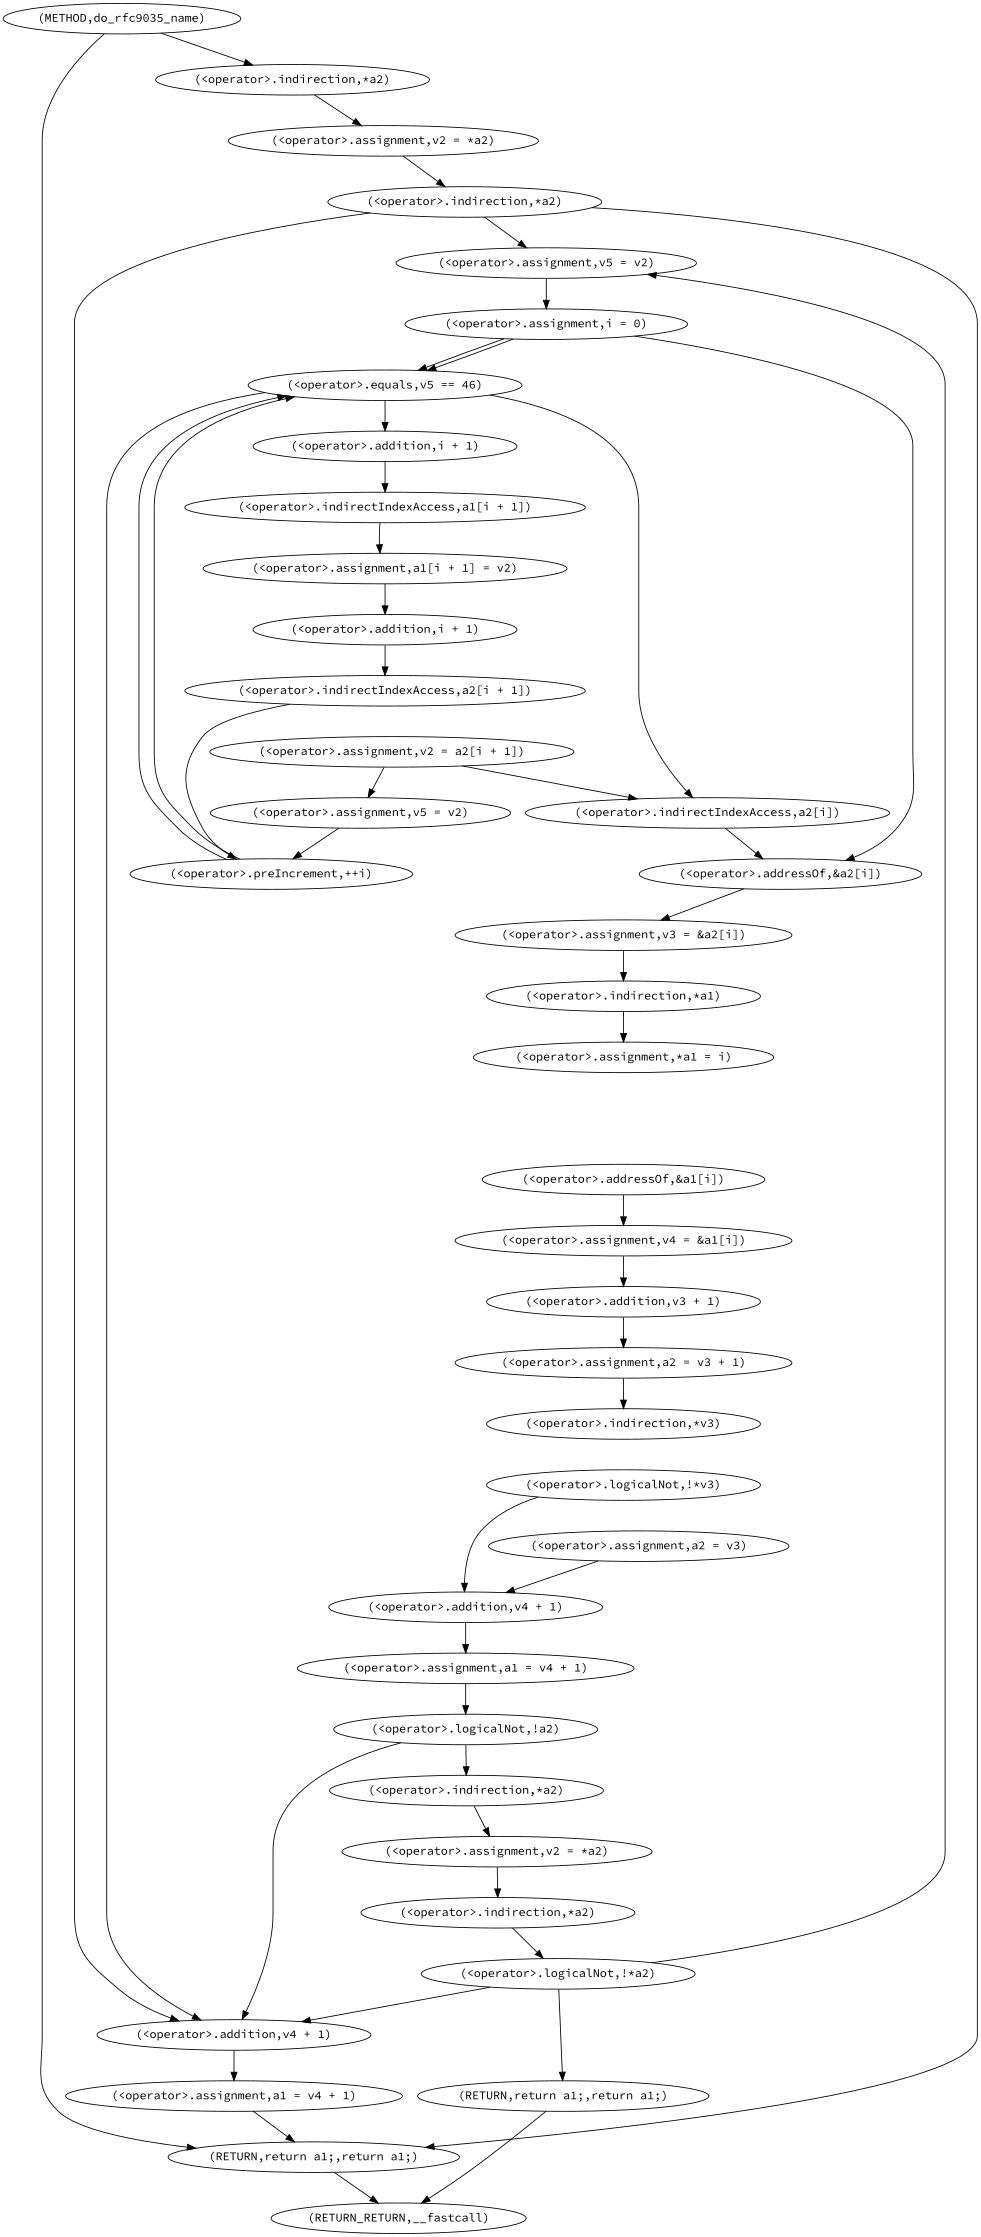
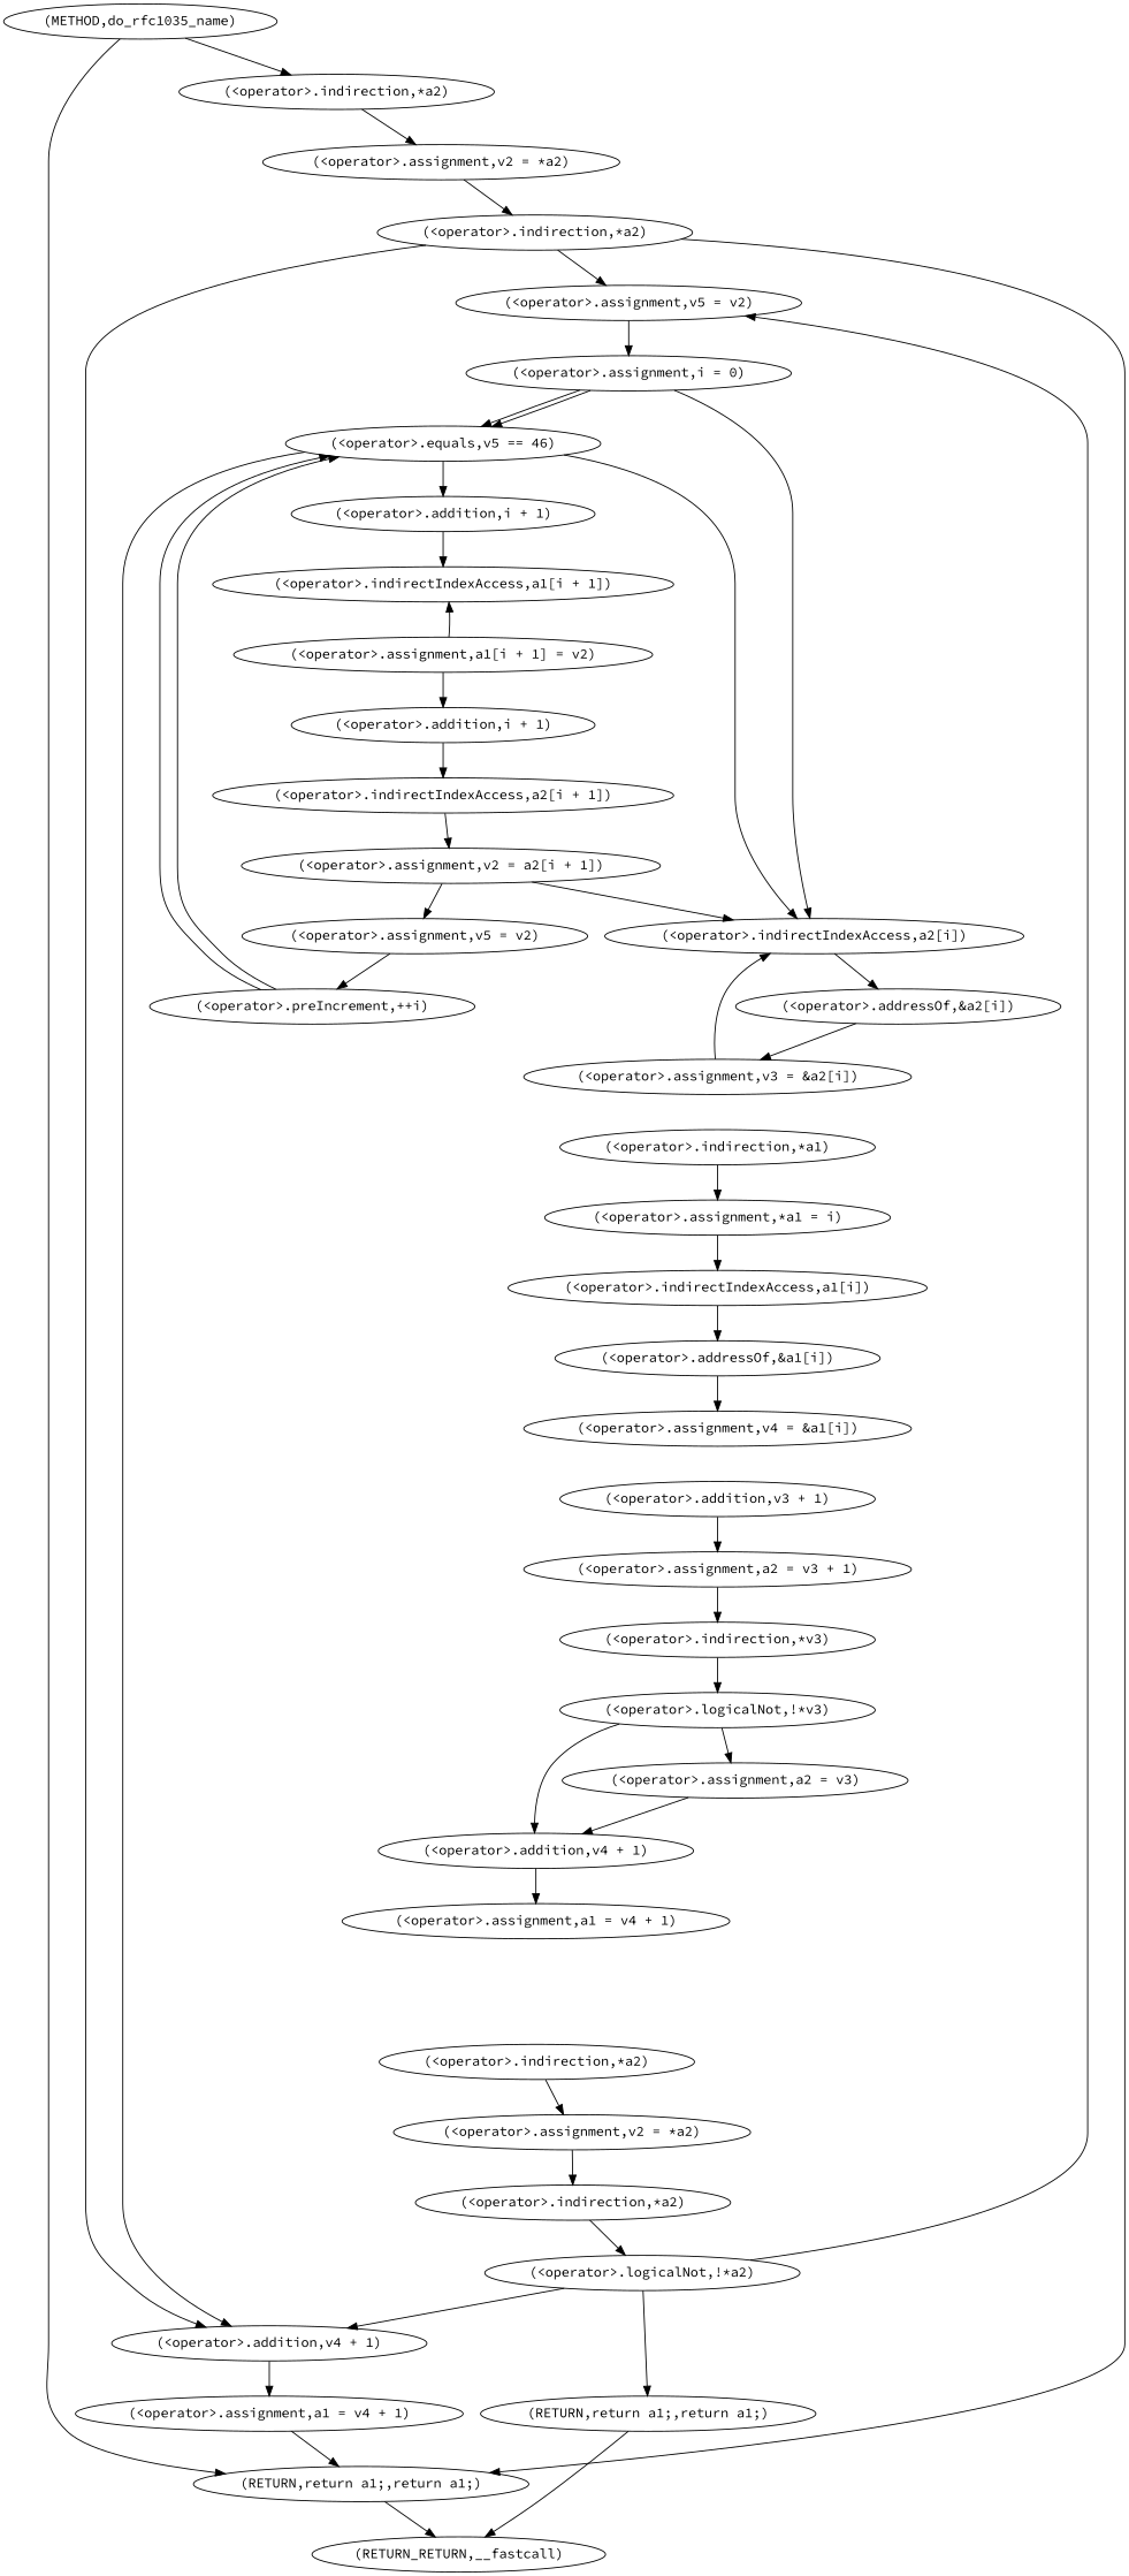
  digraph {
    fontname="Source Code Pro"
    node [fontname="Source Code Pro"]
    edge [fontname="Source Code Pro"]
    n1 [label="(<operator>.assignment,v2 = *a2)"]
    n2 [label="(<operator>.indirection,*a2)"]
    n3 [label="(<operator>.assignment,v5 = v2)"]
    n4 [label="(<operator>.addition,v4 + 1)"]
    n5 [label="(RETURN,return a1;,return a1;)"]
    n6 [label="(<operator>.indirection,*a2)"]
    n7 [label="(<operator>.assignment,i = 0)"]
    n8 [label="(<operator>.assignment,a1 = v4 + 1)"]
    n9 [label="(RETURN_RETURN,__fastcall)"]
    n10 [label="(<operator>.equals,v5 == 46)"]
    n11 [label="(<operator>.indirectIndexAccess,a2[i])"]
    n12 [label="(<operator>.addition,i + 1)"]
    n13 [label="(<operator>.addressOf,&a2[i])"]
    n14 [label="(<operator>.preIncrement,++i)"]
    n15 [label="(<operator>.indirectIndexAccess,a1[i + 1])"]
    n16 [label="(<operator>.assignment,a1[i + 1] = v2)"]
    n17 [label="(<operator>.addition,i + 1)"]
    n18 [label="(<operator>.indirectIndexAccess,a2[i + 1])"]
    n19 [label="(<operator>.assignment,v2 = a2[i + 1])"]
    n20 [label="(<operator>.assignment,v5 = v2)"]
    n21 [label="(<operator>.assignment,v3 = &a2[i])"]
    n22 [label="(<operator>.indirection,*a1)"]
    n23 [label="(<operator>.assignment,*a1 = i)"]
+   n24 [label="(<operator>.indirectIndexAccess,a1[i])"]
    n25 [label="(<operator>.addressOf,&a1[i])"]
    n26 [label="(<operator>.assignment,v4 = &a1[i])"]
    n27 [label="(<operator>.addition,v3 + 1)"]
    n28 [label="(<operator>.assignment,a2 = v3 + 1)"]
    n29 [label="(<operator>.indirection,*v3)"]
    n30 [label="(<operator>.logicalNot,!*v3)"]
    n31 [label="(<operator>.assignment,a2 = v3)"]
    n32 [label="(<operator>.addition,v4 + 1)"]
    n33 [label="(<operator>.assignment,a1 = v4 + 1)"]
-   n34 [label="(<operator>.logicalNot,!a2)"]
    n35 [label="(<operator>.indirection,*a2)"]
    n36 [label="(<operator>.assignment,v2 = *a2)"]
    n37 [label="(<operator>.indirection,*a2)"]
    n38 [label="(<operator>.logicalNot,!*a2)"]
    n39 [label="(RETURN,return a1;,return a1;)"]
-   n40 [label="(METHOD,do_rfc9035_name)"]
+   n40 [label="(METHOD,do_rfc1035_name)"]
    n1 -> n2
    n2 -> n3
    n2 -> n4
    n2 -> n5
    n3 -> n7
    n4 -> n8
    n5 -> n9
    n6 -> n1
    n7 -> n10
    n7 -> n10
-   n7 -> n13
+   n7 -> n11
    n8 -> n5
    n10 -> n4
    n10 -> n11
    n10 -> n12
    n11 -> n13
    n12 -> n15
    n13 -> n21
    n14 -> n10
    n14 -> n10
-   n15 -> n16
+   n16 -> n15
    n16 -> n17
    n17 -> n18
-   n18 -> n14
+   n18 -> n19
    n19 -> n11
    n19 -> n20
    n20 -> n14
-   n21 -> n22
+   n21 -> n11
    n22 -> n23
+   n23 -> n24
+   n24 -> n25
    n25 -> n26
-   n26 -> n27
    n27 -> n28
    n28 -> n29
+   n29 -> n30
+   n30 -> n31
    n30 -> n32
    n31 -> n32
    n32 -> n33
-   n33 -> n34
-   n34 -> n4
-   n34 -> n35
    n35 -> n36
    n36 -> n37
    n37 -> n38
    n38 -> n3
    n38 -> n4
    n38 -> n39
    n39 -> n9
    n40 -> n5
    n40 -> n6
  }
